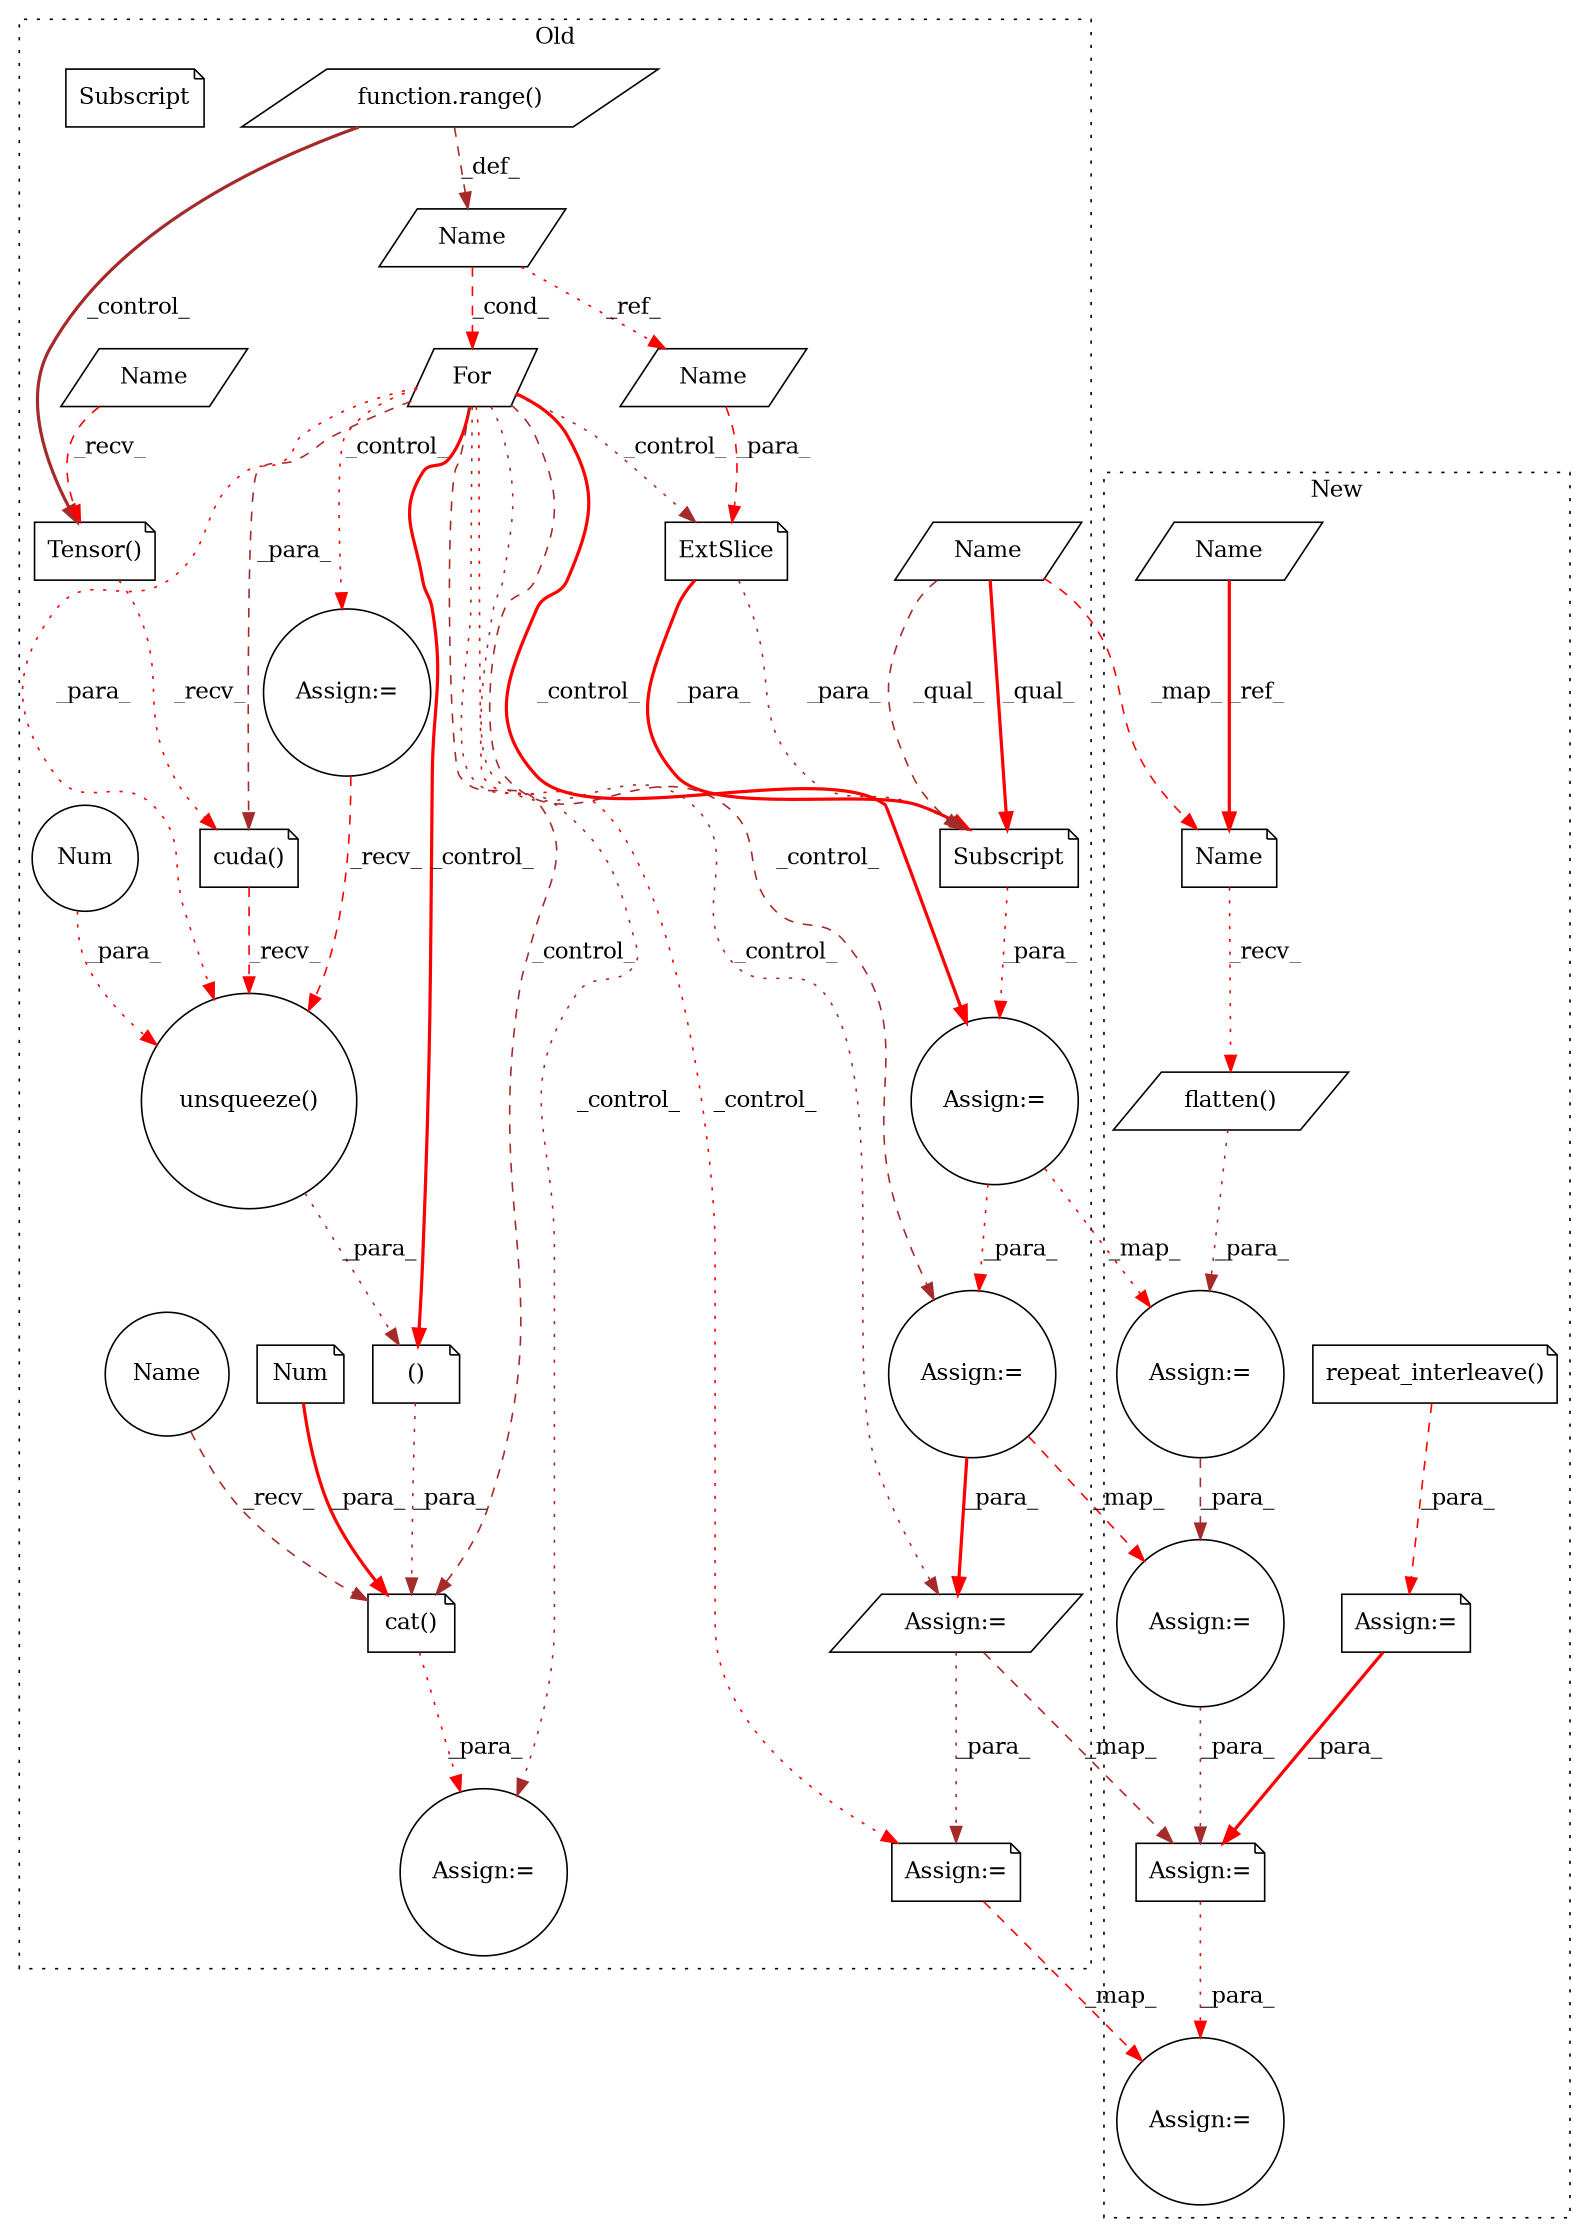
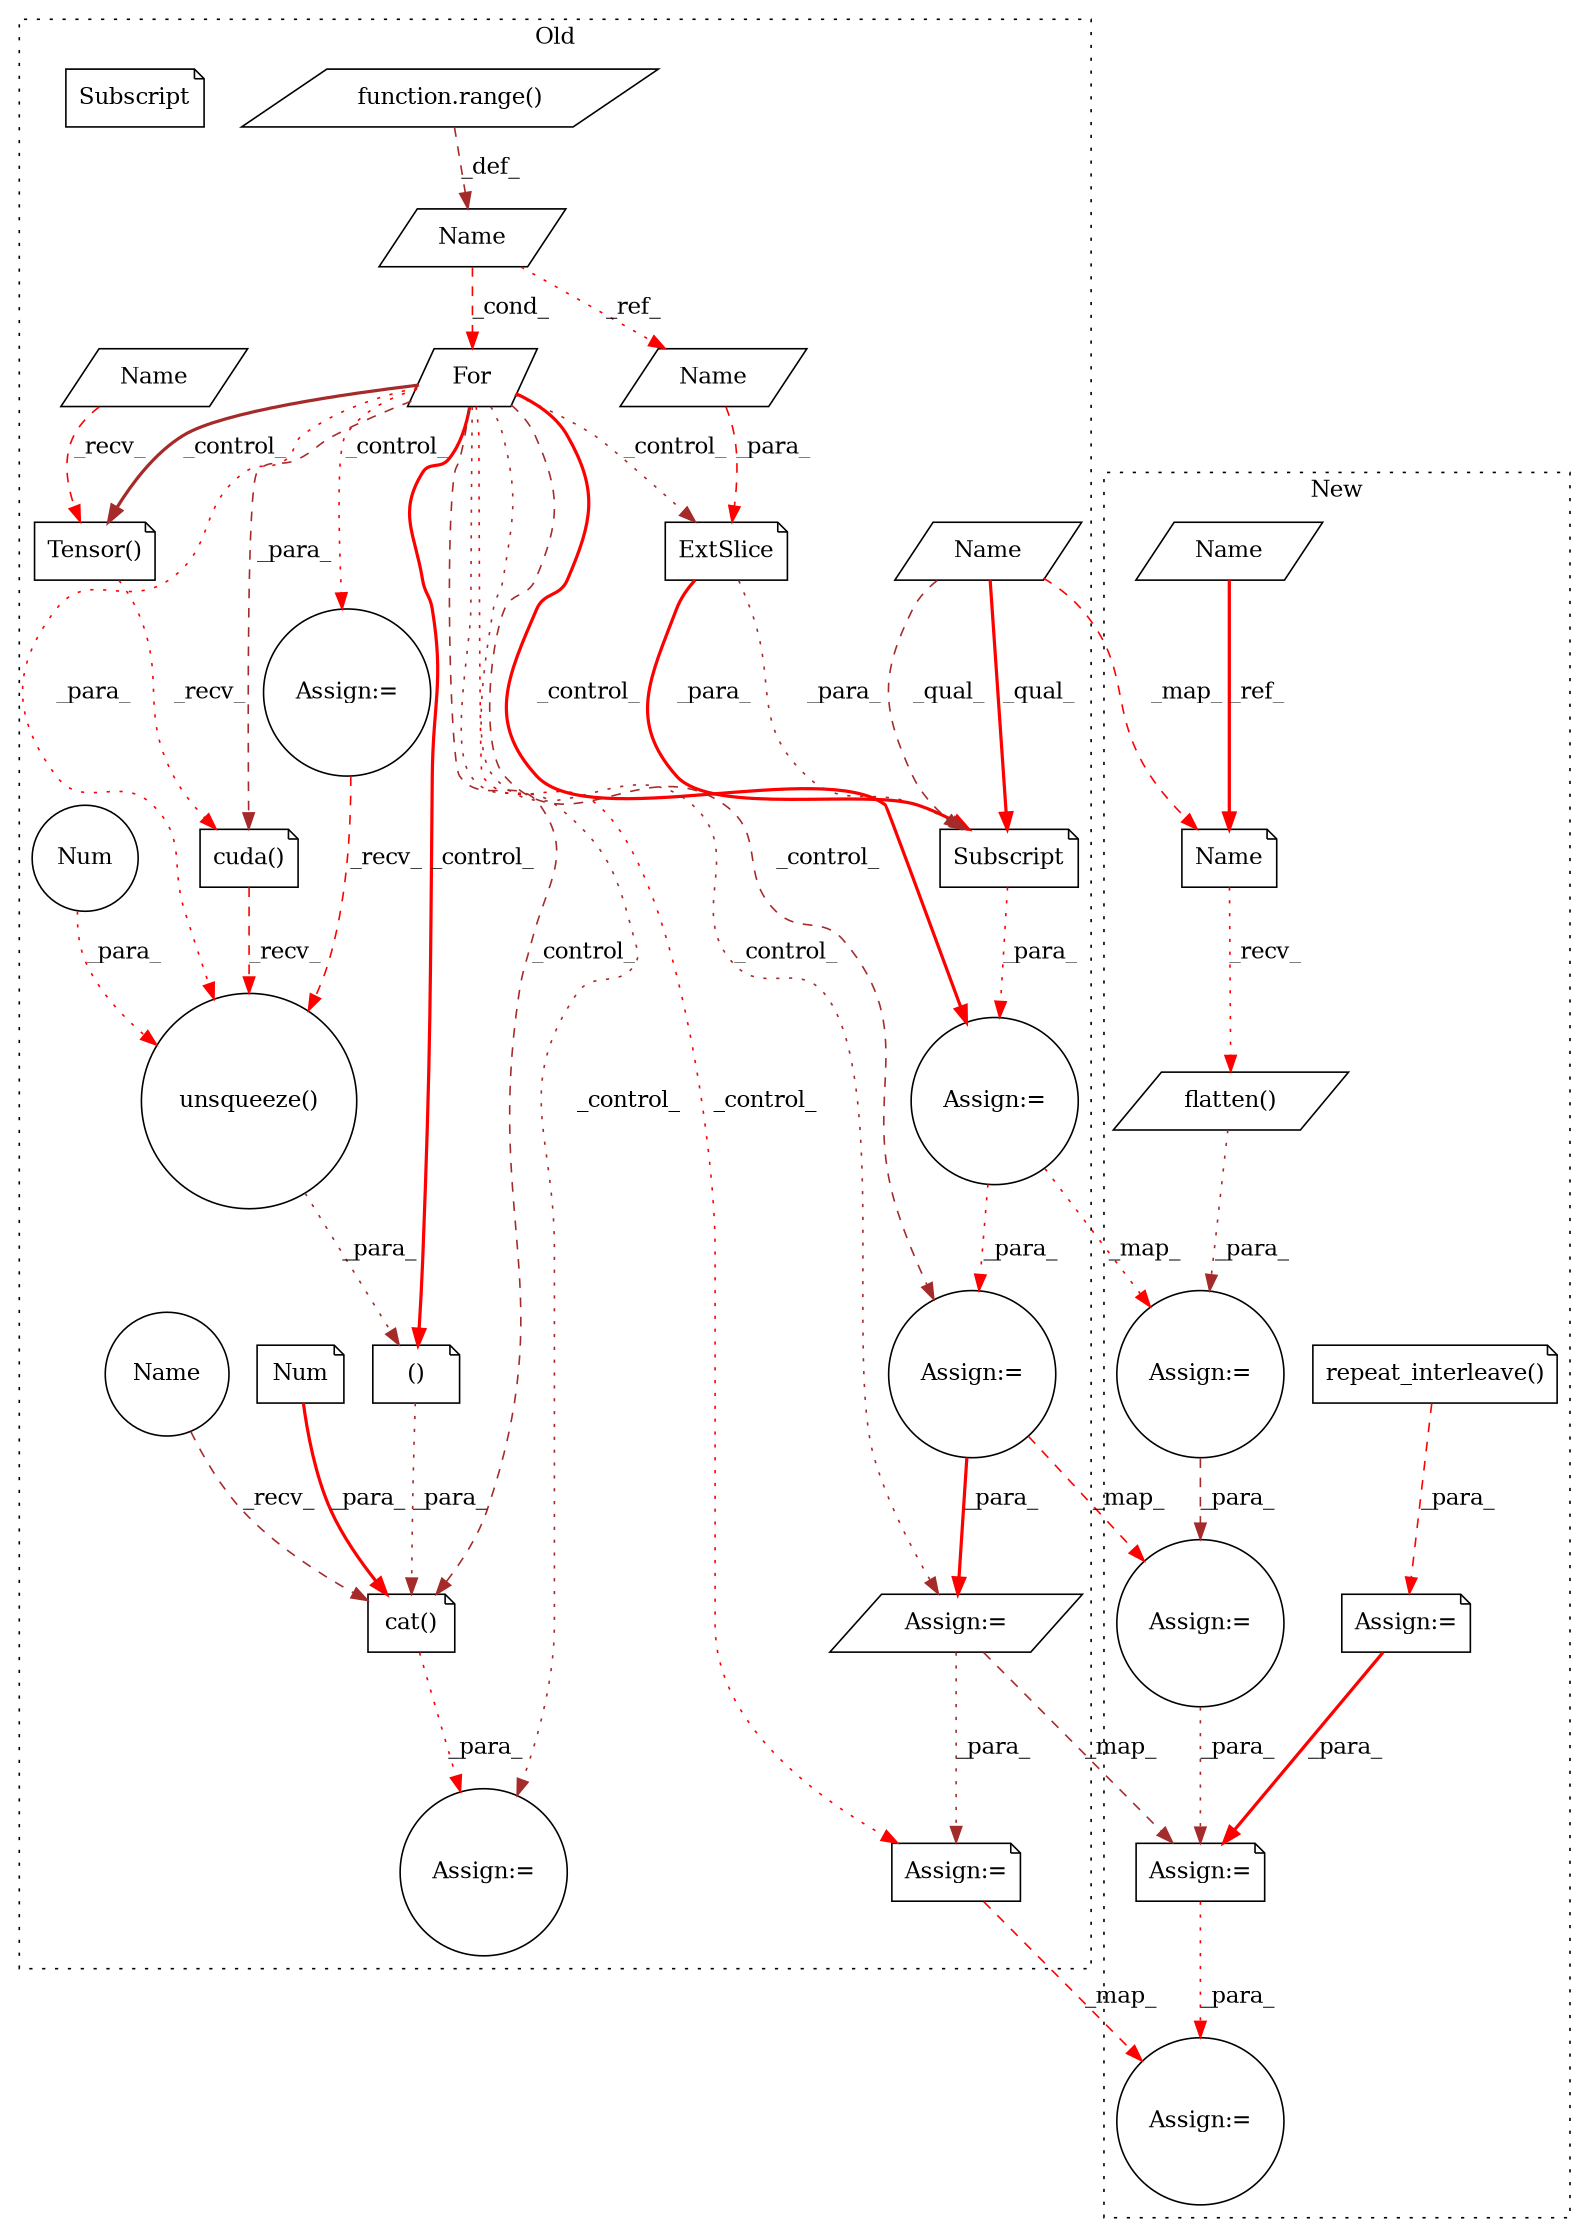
  digraph {
    node [a=68 l=3 s=5536 shape=note]
    edge [color=red style=dotted]
    n1 [a=75 l="6,1" label="function.range()" s="5441,5466" shape=parallelogram]
    n2 [a=107 l="4,14" label=For s="5426,5467" shape=parallelogram]
    n3 [a=87 l=7 label=Name s=5430 shape=parallelogram]
    n4 [label="Assign:=" s=5488 shape=circle]
    n5 [label="Assign:=" s=7010 shape=circle]
    n6 [a=54 l=32 label="()" s=7034]
    n7 [a=75 l="10,1" label="cat()" s="7013,7070"]
    n8 [a=75 l=14 label="Tensor()"]
    n9 [a=85 l=4 label=ExtSlice s=5576]
    n10 [a=63 l="26,0" label=Subscript s="5576,0"]
    n11 [a=75 l="28,1" label="unsqueeze()" s="7036,7065" shape=circle]
    n12 [a=76 l=1 label=Num s=7064 shape=circle]
    n13 [a=76 l=1 label=Num s=7069]
    n14 [label="Assign:=" s=5749]
    n15 [label="Assign:=" s=5573 shape=circle]
    n16 [label="Assign:=" s=5626 shape=circle]
    n17 [label="Assign:=" s=5672 shape=parallelogram]
    n18 [a=75 l=21 label="cuda()"]
    n19 [a=87 l=14 label=Name s=5576 shape=parallelogram]
    n20 [a=63 l="26,0" label=Subscript s="5576,0"]
    n21 [a=87 l=5 label=Name s=7013 shape=circle]
    n22 [a=87 l=5 label=Name shape=parallelogram]
    n23 [a=87 l=7 label=Name s=5594 shape=parallelogram]
    n24 [a=75 l="29,8" label="repeat_interleave()" s="5786,5834"]
    n25 [label="Assign:=" s=5783]
    n26 [label="Assign:=" s=6273 shape=circle]
    n27 [a=75 l=24 label="flatten()" s=5929 shape=parallelogram]
    n28 [a=87 l=14 label=Name s=5590 shape=parallelogram]
    n29 [label="Assign:=" s=5926 shape=circle]
    n30 [label="Assign:=" s=6158 shape=circle]
    n31 [label="Assign:=" s=6200]
    n32 [a=87 l=14 label=Name s=5929]
    subgraph cluster_1 {
      label=Old
      style=dotted
      n1
      n2
      n3
      n4
      n5
      n6
      n7
      n8
      n9
      n10
      n11
      n12
      n13
      n14
      n15
      n16
      n17
      n18
      n19
      n20
      n21
      n22
      n23
    }
    subgraph cluster_2 {
      label=New
      style=dotted
      n24
      n25
      n26
      n27
      n28
      n29
      n30
      n31
      n32
    }
    n1 -> n3 [color=brown label=_def_ style=dashed]
    n2 -> n4 [label=_control_]
    n2 -> n5 [color=brown label=_control_]
    n2 -> n6 [label=_control_ style=bold]
    n2 -> n7 [color=brown label=_control_ style=dashed]
-   n1 -> n8 [color=brown label=_control_ style=bold]
+   n2 -> n8 [color=brown label=_control_ style=bold]
    n2 -> n9 [color=brown label=_control_]
    n2 -> n11 [label=_para_]
    n2 -> n14 [label=_control_]
    n2 -> n15 [label=_control_ style=bold]
    n2 -> n16 [color=brown label=_control_ style=dashed]
    n2 -> n17 [color=brown label=_control_]
    n2 -> n18 [color=brown label=_para_ style=dashed]
    n3 -> n2 [label=_cond_ style=dashed]
    n3 -> n23 [label=_ref_]
    n4 -> n11 [label=_recv_ style=dashed]
    n6 -> n7 [color=brown label=_para_]
    n7 -> n5 [label=_para_]
    n8 -> n18 [label=_recv_]
    n9 -> n20 [label=_para_ style=bold]
    n9 -> n20 [color=brown label=_para_]
    n11 -> n6 [color=brown label=_para_]
    n12 -> n11 [label=_para_]
    n13 -> n7 [label=_para_ style=bold]
    n14 -> n26 [label=_map_ style=dashed]
    n15 -> n16 [label=_para_]
    n15 -> n29 [label=_map_]
    n16 -> n17 [label=_para_ style=bold]
    n16 -> n30 [label=_map_ style=dashed]
    n17 -> n14 [color=brown label=_para_]
    n17 -> n31 [color=brown label=_map_ style=dashed]
    n18 -> n11 [label=_recv_ style=dashed]
    n19 -> n20 [label=_qual_ style=bold]
    n19 -> n20 [color=brown label=_qual_ style=dashed]
    n19 -> n32 [label=_map_ style=dashed]
    n20 -> n15 [label=_para_]
    n21 -> n7 [color=brown label=_recv_ style=dashed]
    n22 -> n8 [label=_recv_ style=dashed]
    n23 -> n9 [label=_para_ style=dashed]
    n24 -> n25 [label=_para_ style=dashed]
    n25 -> n31 [label=_para_ style=bold]
    n27 -> n29 [color=brown label=_para_]
    n28 -> n32 [label=_ref_ style=bold]
    n29 -> n30 [color=brown label=_para_ style=dashed]
    n30 -> n31 [color=brown label=_para_]
    n31 -> n26 [label=_para_]
    n32 -> n27 [label=_recv_]
  }
